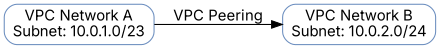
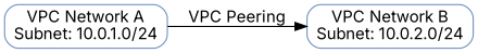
  digraph {
    rankdir=LR
    fontname=Inter
    node [color="#6c8ebf" fillcolor="#dae8fc" shape=box style=rounded fontname=Inter]
-   n1 [label="VPC Network A\nSubnet: 10.0.1.0/23"]
+   n1 [label="VPC Network A\nSubnet: 10.0.1.0/24"]
    n2 [label="VPC Network B\nSubnet: 10.0.2.0/24"]
    n1 -> n2 [color="#333" fontcolor="#333" label="VPC Peering" fontname=Inter]
  }
